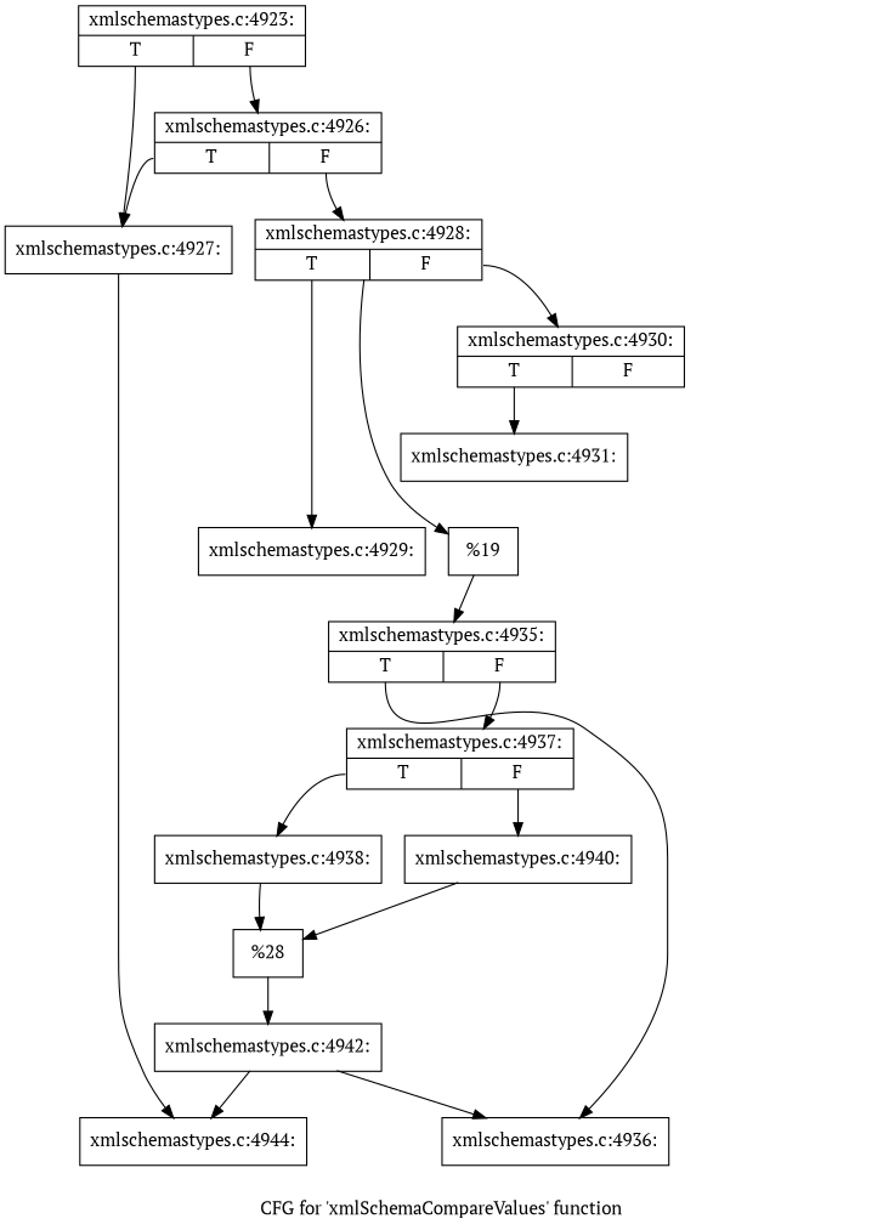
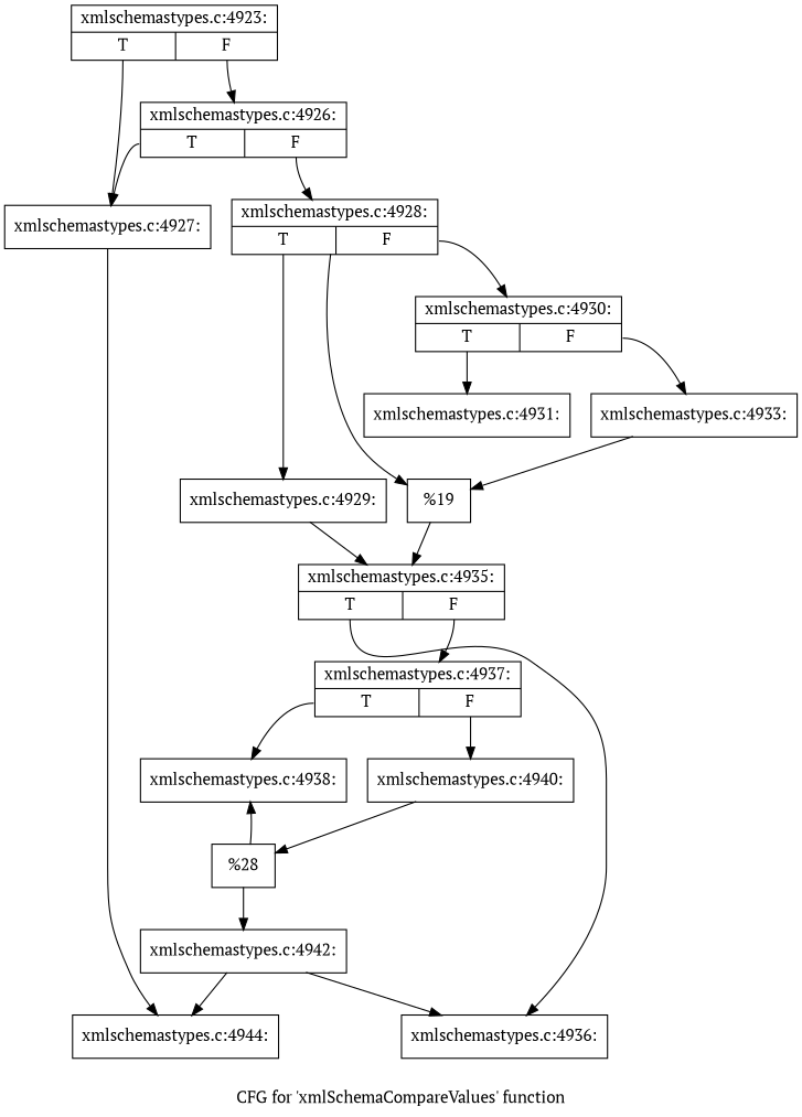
  digraph {
    fontname="PT Serif"
    label="CFG for 'xmlSchemaCompareValues' function"
    node [fontname="PT Serif" shape=record]
    edge [fontname="PT Serif"]
    n1 [label="{xmlschemastypes.c:4923:|{<s0>T|<s1>F}}"]
    n2 [label="{xmlschemastypes.c:4927:}"]
    n3 [label="{xmlschemastypes.c:4926:|{<s0>T|<s1>F}}"]
    n4 [label="{xmlschemastypes.c:4944:}"]
    n5 [label="{xmlschemastypes.c:4928:|{<s0>T|<s1>F}}"]
    n6 [label="{xmlschemastypes.c:4929:}"]
    n7 [label="{xmlschemastypes.c:4930:|{<s0>T|<s1>F}}"]
    n8 [label="{%19}"]
    n9 [label="{xmlschemastypes.c:4935:|{<s0>T|<s1>F}}"]
    n10 [label="{xmlschemastypes.c:4931:}"]
+   n11 [label="{xmlschemastypes.c:4933:}"]
    n12 [label="{xmlschemastypes.c:4936:}"]
    n13 [label="{xmlschemastypes.c:4937:|{<s0>T|<s1>F}}"]
    n14 [label="{xmlschemastypes.c:4938:}"]
    n15 [label="{xmlschemastypes.c:4940:}"]
    n16 [label="{xmlschemastypes.c:4942:}"]
    n17 [label="{%28}"]
    n1 -> n2 [tailport=s0]
    n1 -> n3 [tailport=s1]
    n2 -> n4
    n3 -> n2 [tailport=s0]
    n3 -> n5 [tailport=s1]
    n5 -> n6 [tailport=s0]
    n5 -> n7 [tailport=s1]
    n5 -> n8
+   n6 -> n9
    n7 -> n10 [tailport=s0]
+   n7 -> n11 [tailport=s1]
    n8 -> n9
    n9 -> n12 [tailport=s0]
    n9 -> n13 [tailport=s1]
+   n11 -> n8
    n13 -> n14 [tailport=s0]
    n13 -> n15 [tailport=s1]
-   n14 -> n17
+   n17 -> n14
    n15 -> n17
    n16 -> n4
    n16 -> n12
    n17 -> n16
  }
